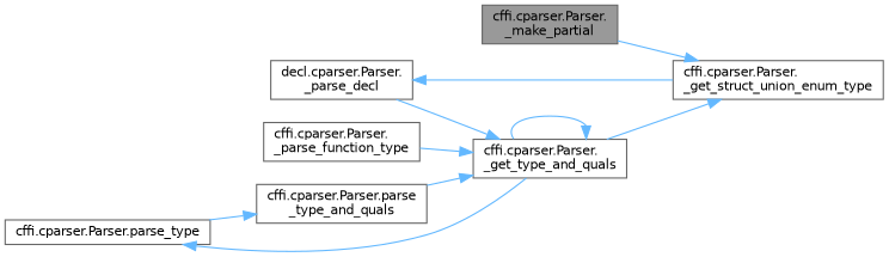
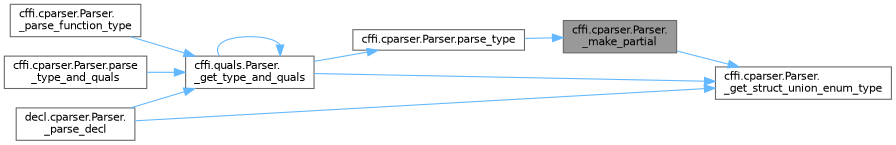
  digraph {
    rankdir=RL
    node [color=grey40 fillcolor=white fontname=Helvetica fontsize=10 shape=box style=filled]
    edge [color=steelblue1 dir=back fontname=Helvetica fontsize=10 labelfontname=Helvetica labelfontsize=10 style=solid]
    n1 [color=gray40 fillcolor=grey60 fontcolor=black height=0.2 label="cffi.cparser.Parser.\l_make_partial" width=0.4]
    n2 [height=0.2 label="cffi.cparser.Parser.\l_get_struct_union_enum_type" width=0.4]
-   n3 [height=0.2 label="cffi.cparser.Parser.\l_get_type_and_quals" width=0.4]
+   n3 [height=0.2 label="cffi.quals.Parser.\l_get_type_and_quals" width=0.4]
    n4 [height=0.2 label="decl.cparser.Parser.\l_parse_decl" width=0.4]
    n5 [height=0.2 label="cffi.cparser.Parser.\l_parse_function_type" width=0.4]
    n6 [height=0.2 label="cffi.cparser.Parser.parse\l_type_and_quals" width=0.4]
    n7 [height=0.2 label="cffi.cparser.Parser.parse_type" width=0.4]
    n2 -> n1
    n2 -> n3
-   n4 -> n2
+   n2 -> n4
    n3 -> n3
    n3 -> n4
    n3 -> n5
    n3 -> n6
-   n6 -> n7
+   n1 -> n7
    n7 -> n3
  }
